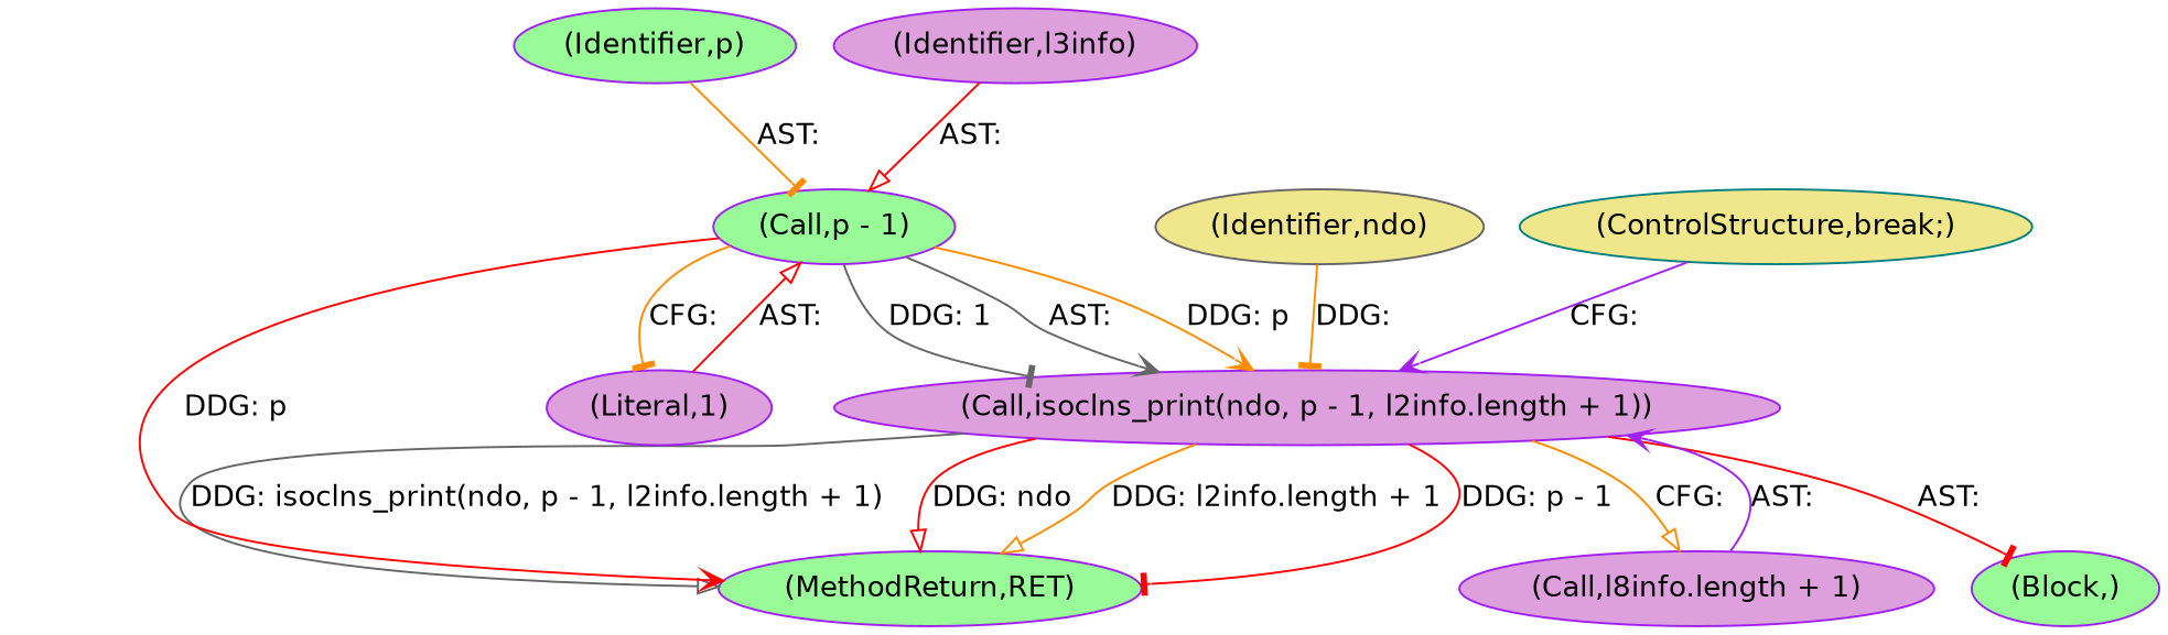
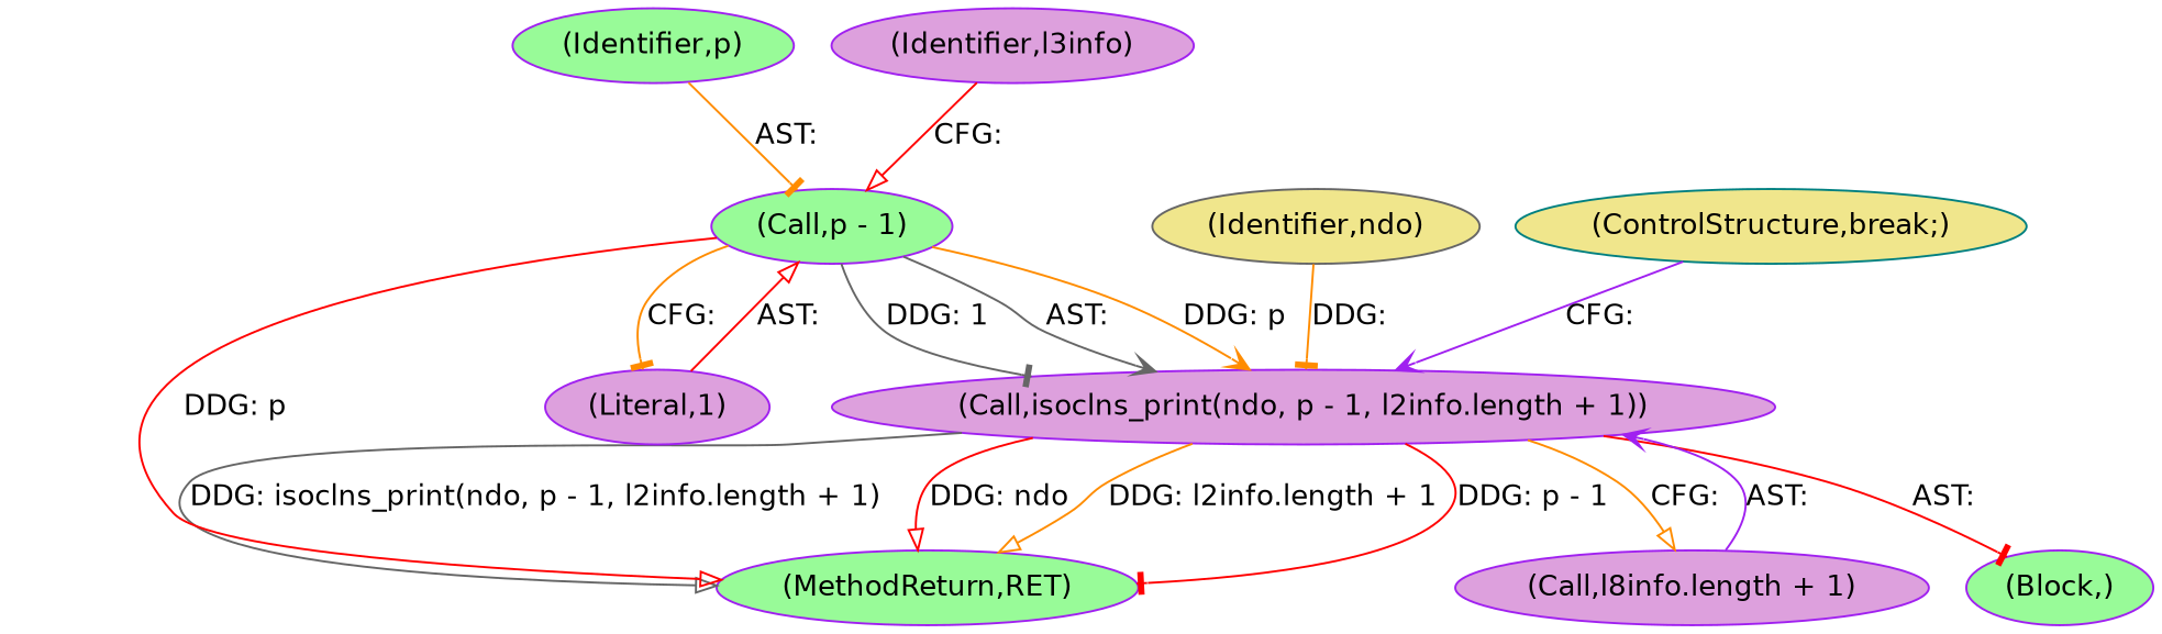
  digraph {
    fontname="DejaVu Sans"
    node [color=purple fillcolor=plum fontname="DejaVu Sans" style=filled]
    edge [arrowhead=tee color=red fontname="DejaVu Sans"]
    n1 [label="(Call,isoclns_print(ndo, p - 1, l2info.length + 1))"]
    n2 [fillcolor=palegreen label="(MethodReturn,RET)"]
    n3 [label="(Call,l8info.length + 1)"]
    n4 [fillcolor=palegreen label="(Block,)"]
    n5 [fillcolor=palegreen label="(Call,p - 1)"]
    n6 [label="(Literal,1)"]
    n7 [fillcolor=palegreen label="(Identifier,p)"]
    n8 [color=gray40 fillcolor=khaki label="(Identifier,ndo)"]
    n9 [color=teal fillcolor=khaki label="(ControlStructure,break;)"]
    n10 [label="(Identifier,l3info)"]
    n1 -> n2 [label="DDG: p - 1"]
    n1 -> n2 [arrowhead=onormal color=gray40 label="DDG: isoclns_print(ndo, p - 1, l2info.length + 1)"]
    n1 -> n2 [arrowhead=onormal label="DDG: ndo"]
    n1 -> n2 [arrowhead=onormal color=darkorange label="DDG: l2info.length + 1"]
    n1 -> n3 [arrowhead=onormal color=darkorange label="CFG: "]
    n1 -> n4 [label="AST: "]
    n3 -> n1 [arrowhead=vee color=purple label="AST: "]
    n5 -> n1 [arrowhead=vee color=gray40 label="AST: "]
    n5 -> n1 [arrowhead=vee color=darkorange label="DDG: p"]
    n5 -> n1 [color=gray40 label="DDG: 1"]
-   n5 -> n2 [arrowhead=vee label="DDG: p"]
+   n5 -> n2 [arrowhead=onormal label="DDG: p"]
    n5 -> n6 [color=darkorange label="CFG: "]
    n6 -> n5 [arrowhead=onormal label="AST: "]
    n7 -> n5 [color=darkorange label="AST: "]
    n8 -> n1 [color=darkorange label="DDG: "]
    n9 -> n1 [arrowhead=vee color=purple label="CFG: "]
-   n10 -> n5 [arrowhead=onormal label="AST: "]
+   n10 -> n5 [arrowhead=onormal label="CFG: "]
  }
